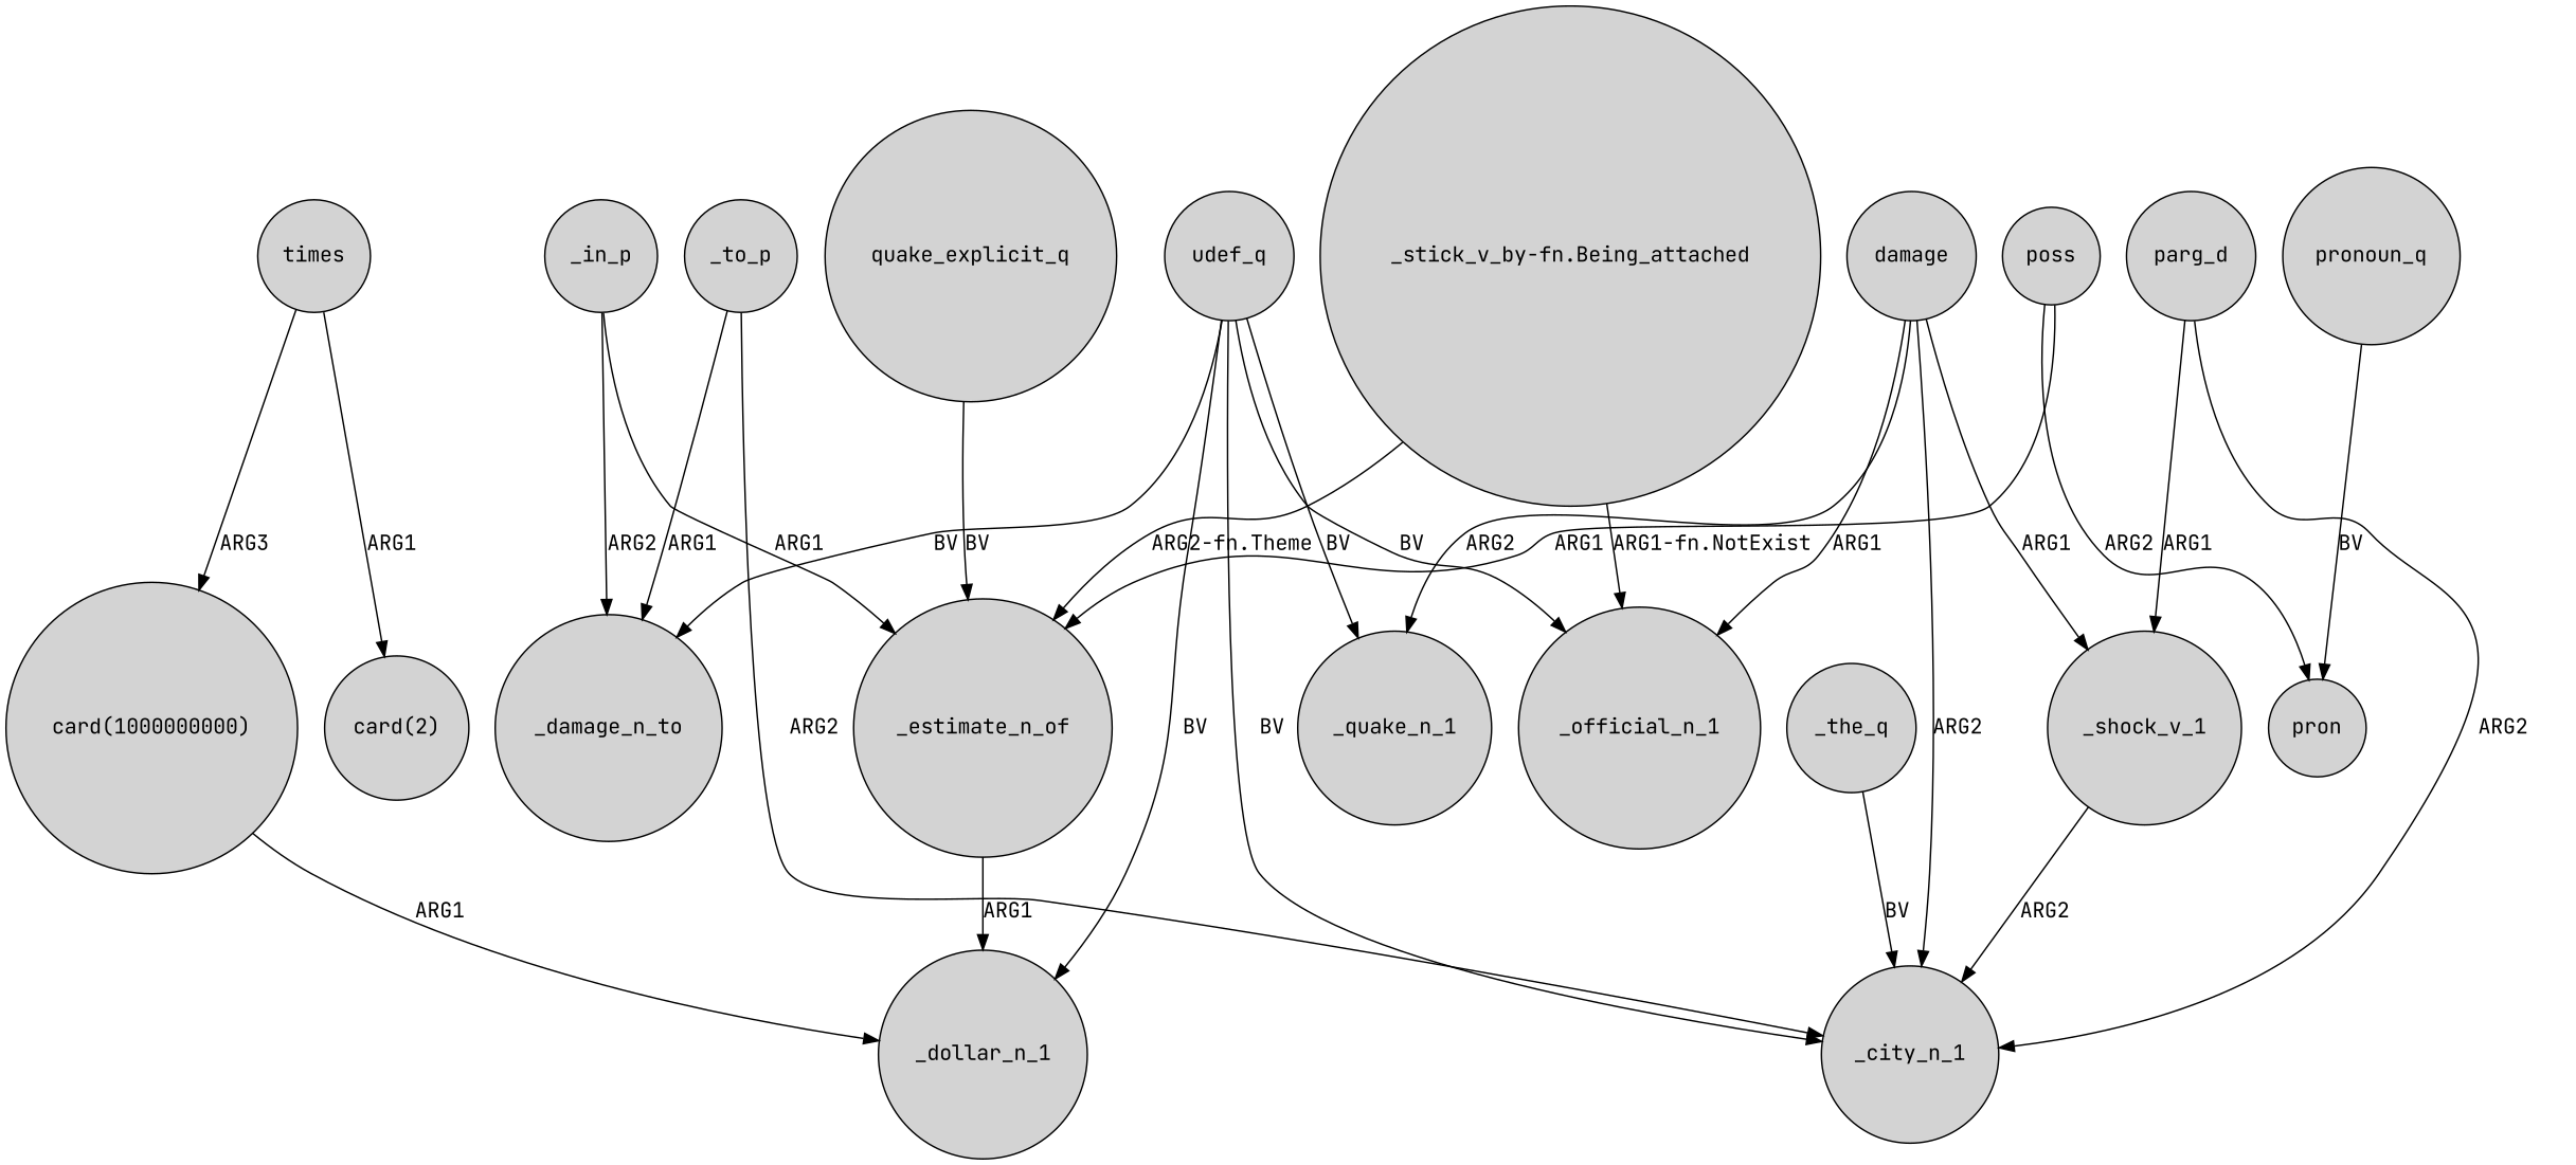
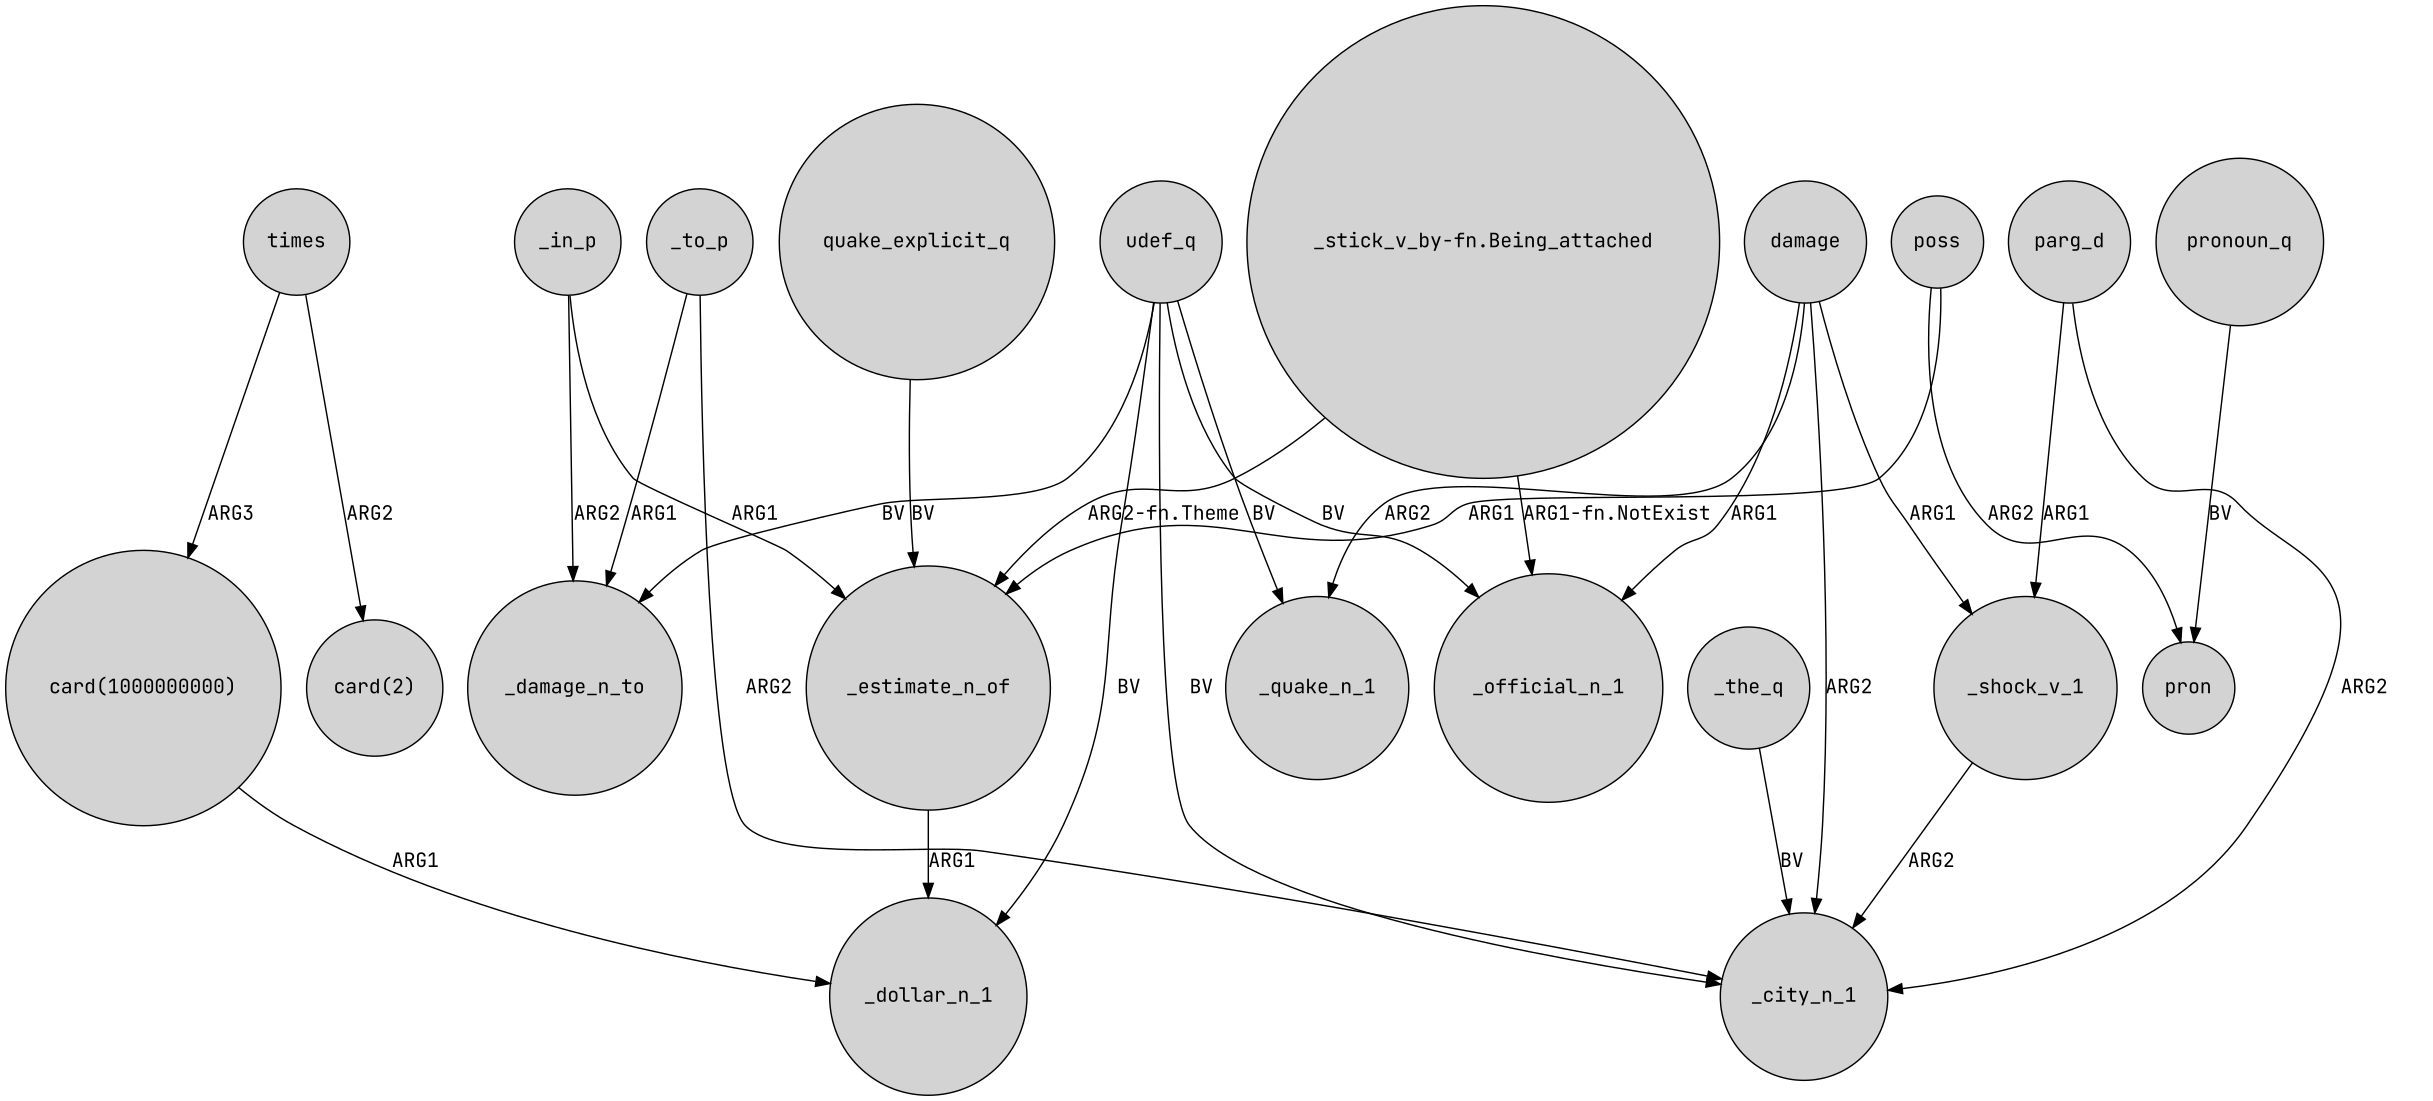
  digraph {
    fontname="JetBrains Mono"
    node [fontname="JetBrains Mono" shape=circle style=filled]
    edge [fontname="JetBrains Mono"]
    _to_p
    _damage_n_to
    _city_n_1
    poss
    _estimate_n_of
    pron
    _dollar_n_1
    n8 [label=damage]
    _shock_v_1
    _official_n_1
    _quake_n_1
    _in_p
    "_stick_v_by-fn.Being_attached"
    parg_d
    times
    "card(1000000000)"
    "card(2)"
    udef_q
    pronoun_q
    _the_q
    n21 [label=quake_explicit_q]
    _to_p -> _damage_n_to [label=ARG1]
    _to_p -> _city_n_1 [label=ARG2]
    poss -> _estimate_n_of [label=ARG1]
    poss -> pron [label=ARG2]
    _estimate_n_of -> _dollar_n_1 [label=ARG1]
    n8 -> _city_n_1 [label=ARG2]
    n8 -> _shock_v_1 [label=ARG1]
    n8 -> _official_n_1 [label=ARG1]
    n8 -> _quake_n_1 [label=ARG2]
    _shock_v_1 -> _city_n_1 [label=ARG2]
    _in_p -> _damage_n_to [label=ARG2]
    _in_p -> _estimate_n_of [label=ARG1]
    "_stick_v_by-fn.Being_attached" -> _estimate_n_of [label="ARG2-fn.Theme"]
    "_stick_v_by-fn.Being_attached" -> _official_n_1 [label="ARG1-fn.NotExist"]
    parg_d -> _city_n_1 [label=ARG2]
    parg_d -> _shock_v_1 [label=ARG1]
    times -> "card(1000000000)" [label=ARG3]
-   times -> "card(2)" [label=ARG1]
+   times -> "card(2)" [label=ARG2]
    "card(1000000000)" -> _dollar_n_1 [label=ARG1]
    udef_q -> _damage_n_to [label=BV]
    udef_q -> _city_n_1 [label=BV]
    udef_q -> _dollar_n_1 [label=BV]
    udef_q -> _official_n_1 [label=BV]
    udef_q -> _quake_n_1 [label=BV]
    pronoun_q -> pron [label=BV]
    _the_q -> _city_n_1 [label=BV]
    n21 -> _estimate_n_of [label=BV]
  }
